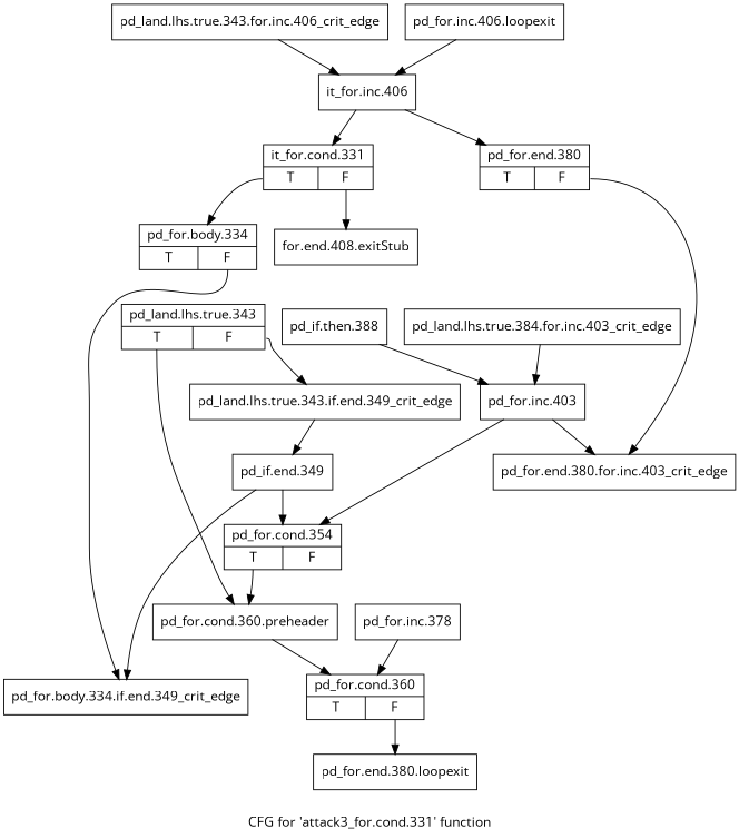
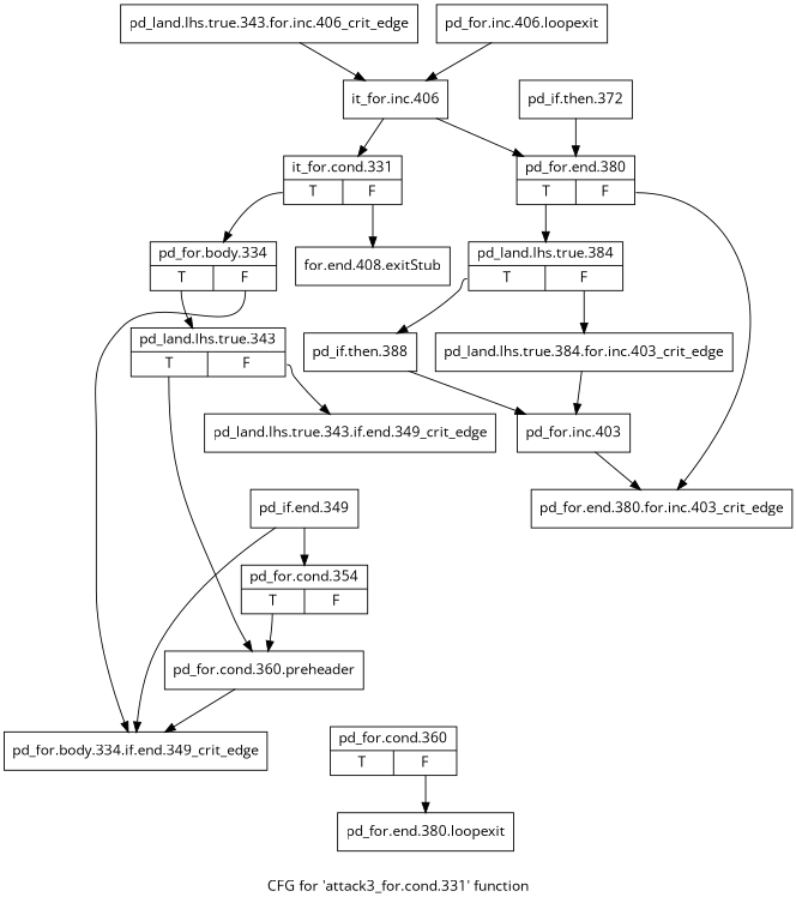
  digraph {
    fontname="Open Sans"
    label="CFG for 'attack3_for.cond.331' function"
    node [fontname="Open Sans" shape=record]
    edge [fontname="Open Sans"]
    n1 [label="{it_for.cond.331|{<s0>T|<s1>F}}"]
    n2 [label="{for.end.408.exitStub}"]
    n3 [label="{pd_for.body.334|{<s0>T|<s1>F}}"]
    n4 [label="{pd_land.lhs.true.343|{<s0>T|<s1>F}}"]
    n5 [label="{pd_for.body.334.if.end.349_crit_edge}"]
    n6 [label="{pd_land.lhs.true.343.if.end.349_crit_edge}"]
    n7 [label="{pd_for.cond.360.preheader}"]
    n8 [label="{pd_land.lhs.true.343.for.inc.406_crit_edge}"]
    n9 [label="{it_for.inc.406}"]
    n10 [label="{pd_if.end.349}"]
    n11 [label="{pd_for.cond.354|{<s0>T|<s1>F}}"]
    n12 [label="{pd_for.end.380|{<s0>T|<s1>F}}"]
    n13 [label="{pd_for.cond.360|{<s0>T|<s1>F}}"]
    n14 [label="{pd_for.inc.406.loopexit}"]
    n15 [label="{pd_for.end.380.loopexit}"]
-   n17 [label="{pd_for.inc.378}"]
+   n16 [label="{pd_if.then.372}"]
+   n18 [label="{pd_land.lhs.true.384|{<s0>T|<s1>F}}"]
    n19 [label="{pd_for.end.380.for.inc.403_crit_edge}"]
    n20 [label="{pd_if.then.388}"]
    n21 [label="{pd_land.lhs.true.384.for.inc.403_crit_edge}"]
    n22 [label="{pd_for.inc.403}"]
    n1 -> n2 [tailport=s1]
    n1 -> n3 [tailport=s0]
+   n3 -> n4 [tailport=s0]
    n3 -> n5 [tailport=s1]
    n4 -> n6 [tailport=s1]
    n4 -> n7 [tailport=s0]
-   n6 -> n10
-   n7 -> n13
+   n7 -> n5
    n8 -> n9
    n9 -> n1
    n9 -> n12
    n10 -> n5
    n10 -> n11
    n11 -> n7 [tailport=s0]
+   n12 -> n18 [tailport=s0]
    n12 -> n19 [tailport=s1]
    n13 -> n15 [tailport=s1]
    n14 -> n9
-   n17 -> n13
+   n16 -> n12
+   n18 -> n20 [tailport=s0]
+   n18 -> n21 [tailport=s1]
    n20 -> n22
    n21 -> n22
-   n22 -> n11
    n22 -> n19
  }
